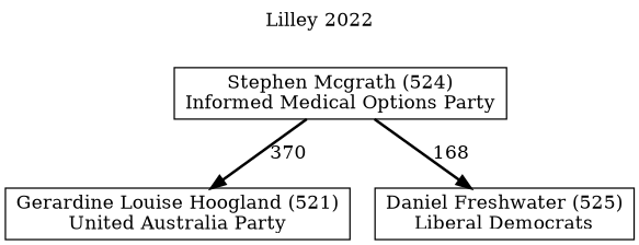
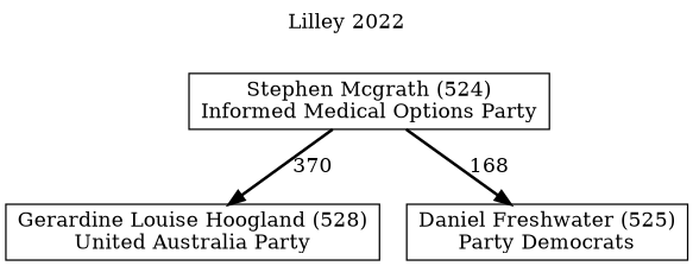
  digraph {
    label="Lilley 2022"
    labelloc=t
    mclimit=10
    node [shape=box]
    edge [style=bold]
-   n1 [label="Gerardine Louise Hoogland (521)\nUnited Australia Party"]
-   n2 [label="Daniel Freshwater (525)\nLiberal Democrats"]
+   n1 [label="Gerardine Louise Hoogland (528)\nUnited Australia Party"]
+   n2 [label="Daniel Freshwater (525)\nParty Democrats"]
    n3 [label="Stephen Mcgrath (524)\nInformed Medical Options Party"]
    n3 -> n1 [label=370]
    n3 -> n2 [label=168]
  }
